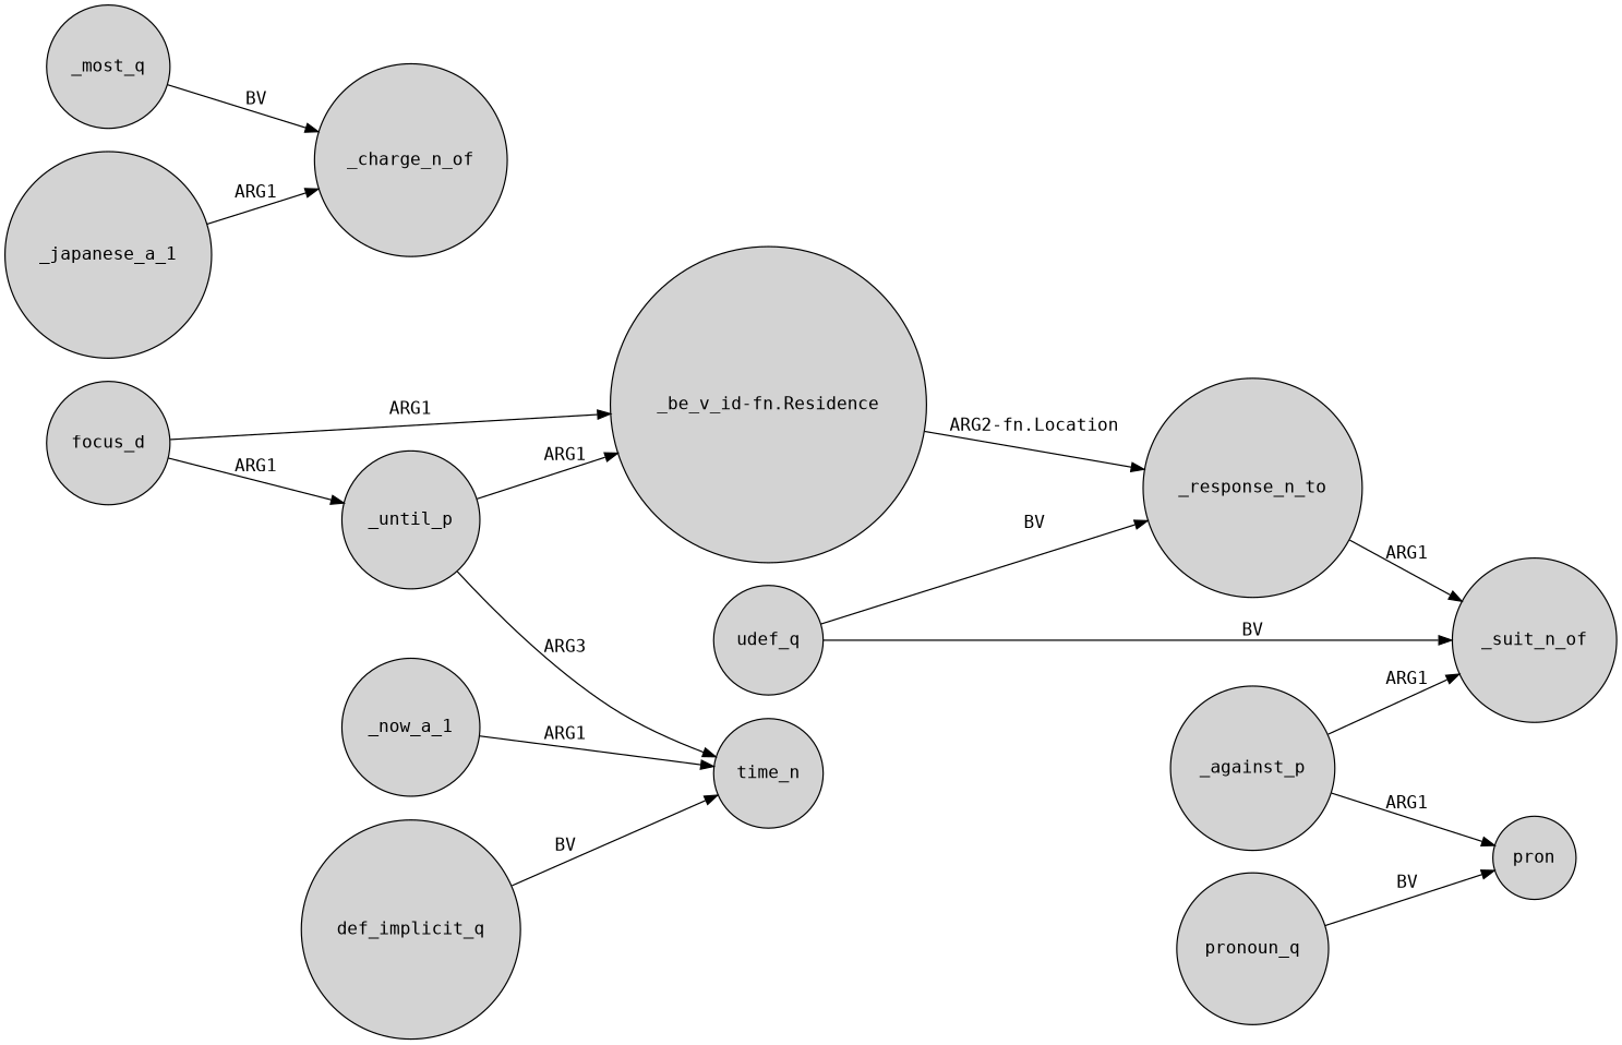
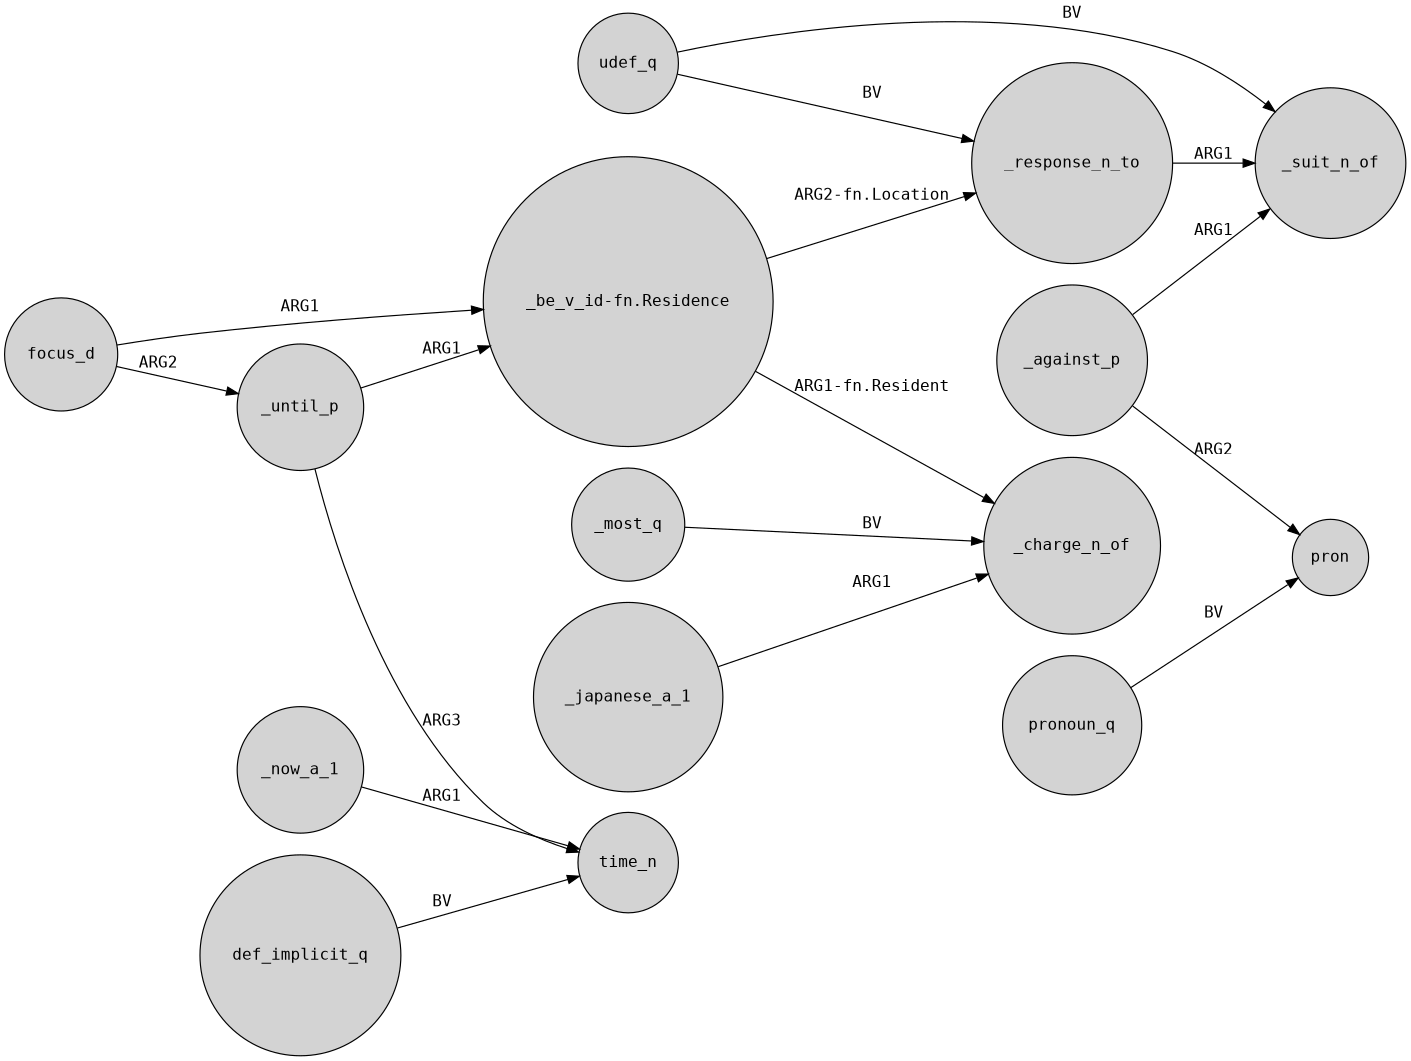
  digraph {
    fontname="DejaVu Sans Mono"
    rankdir=LR
    node [fontname="DejaVu Sans Mono" shape=circle style=filled]
    edge [fontname="DejaVu Sans Mono"]
    udef_q
    _suit_n_of
    _response_n_to
    _most_q
    _charge_n_of
    focus_d
    _until_p
    "_be_v_id-fn.Residence"
    time_n
    _japanese_a_1
    _against_p
    pron
    _now_a_1
    pronoun_q
    def_implicit_q
    udef_q -> _suit_n_of [label=BV]
    udef_q -> _response_n_to [label=BV]
    _response_n_to -> _suit_n_of [label=ARG1]
    _most_q -> _charge_n_of [label=BV]
-   focus_d -> _until_p [label=ARG1]
+   focus_d -> _until_p [label=ARG2]
    focus_d -> "_be_v_id-fn.Residence" [label=ARG1]
    _until_p -> "_be_v_id-fn.Residence" [label=ARG1]
    _until_p -> time_n [label=ARG3]
    "_be_v_id-fn.Residence" -> _response_n_to [label="ARG2-fn.Location"]
+   "_be_v_id-fn.Residence" -> _charge_n_of [label="ARG1-fn.Resident"]
    _japanese_a_1 -> _charge_n_of [label=ARG1]
    _against_p -> _suit_n_of [label=ARG1]
-   _against_p -> pron [label=ARG1]
+   _against_p -> pron [label=ARG2]
    _now_a_1 -> time_n [label=ARG1]
    pronoun_q -> pron [label=BV]
    def_implicit_q -> time_n [label=BV]
  }
